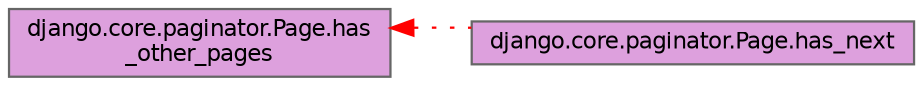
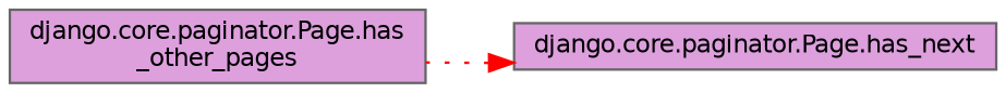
  digraph {
    rankdir=RL
    node [fillcolor=plum fontname=Helvetica fontsize=10 shape=box style=filled]
    n1 [color=gray40 fontcolor=black height=0.2 label="django.core.paginator.Page.has_next" width=0.4]
    n2 [color=grey40 height=0.2 label="django.core.paginator.Page.has\l_other_pages" width=0.4]
-   n2 -> n1 [color=red dir=back fontname=Helvetica fontsize=10 labelfontname=Helvetica labelfontsize=10 style=dotted]
+   n1 -> n2 [color=red dir=back fontname=Helvetica fontsize=10 labelfontname=Helvetica labelfontsize=10 style=dotted]
  }
